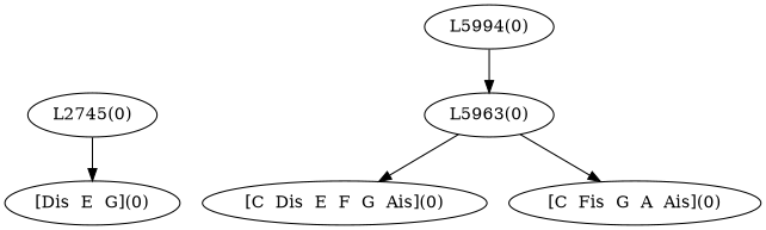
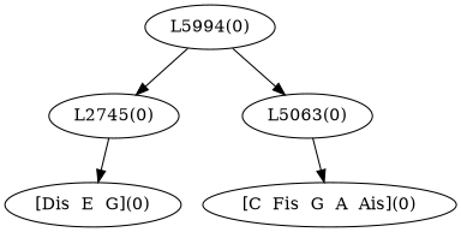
  digraph {
    "L2745(0)"
-   "L5063(0)" [label="L5963(0)"]
+   "L5063(0)"
    n3 [label="L5994(0)"]
    "[Dis  E  G](0)"
-   "[C  Dis  E  F  G  Ais](0)"
    "[C  Fis  G  A  Ais](0)"
    subgraph sub_1 {
      rank=same
      "L2745(0)"
      "L5063(0)"
    }
    subgraph sub_2 {
      rank=min
      n3
    }
    subgraph sub_3 {
      rank=max
      "[Dis  E  G](0)"
-     "[C  Dis  E  F  G  Ais](0)"
      "[C  Fis  G  A  Ais](0)"
    }
    "L2745(0)" -> "[Dis  E  G](0)"
-   "L5063(0)" -> "[C  Dis  E  F  G  Ais](0)"
    "L5063(0)" -> "[C  Fis  G  A  Ais](0)"
+   n3 -> "L2745(0)"
    n3 -> "L5063(0)"
  }
